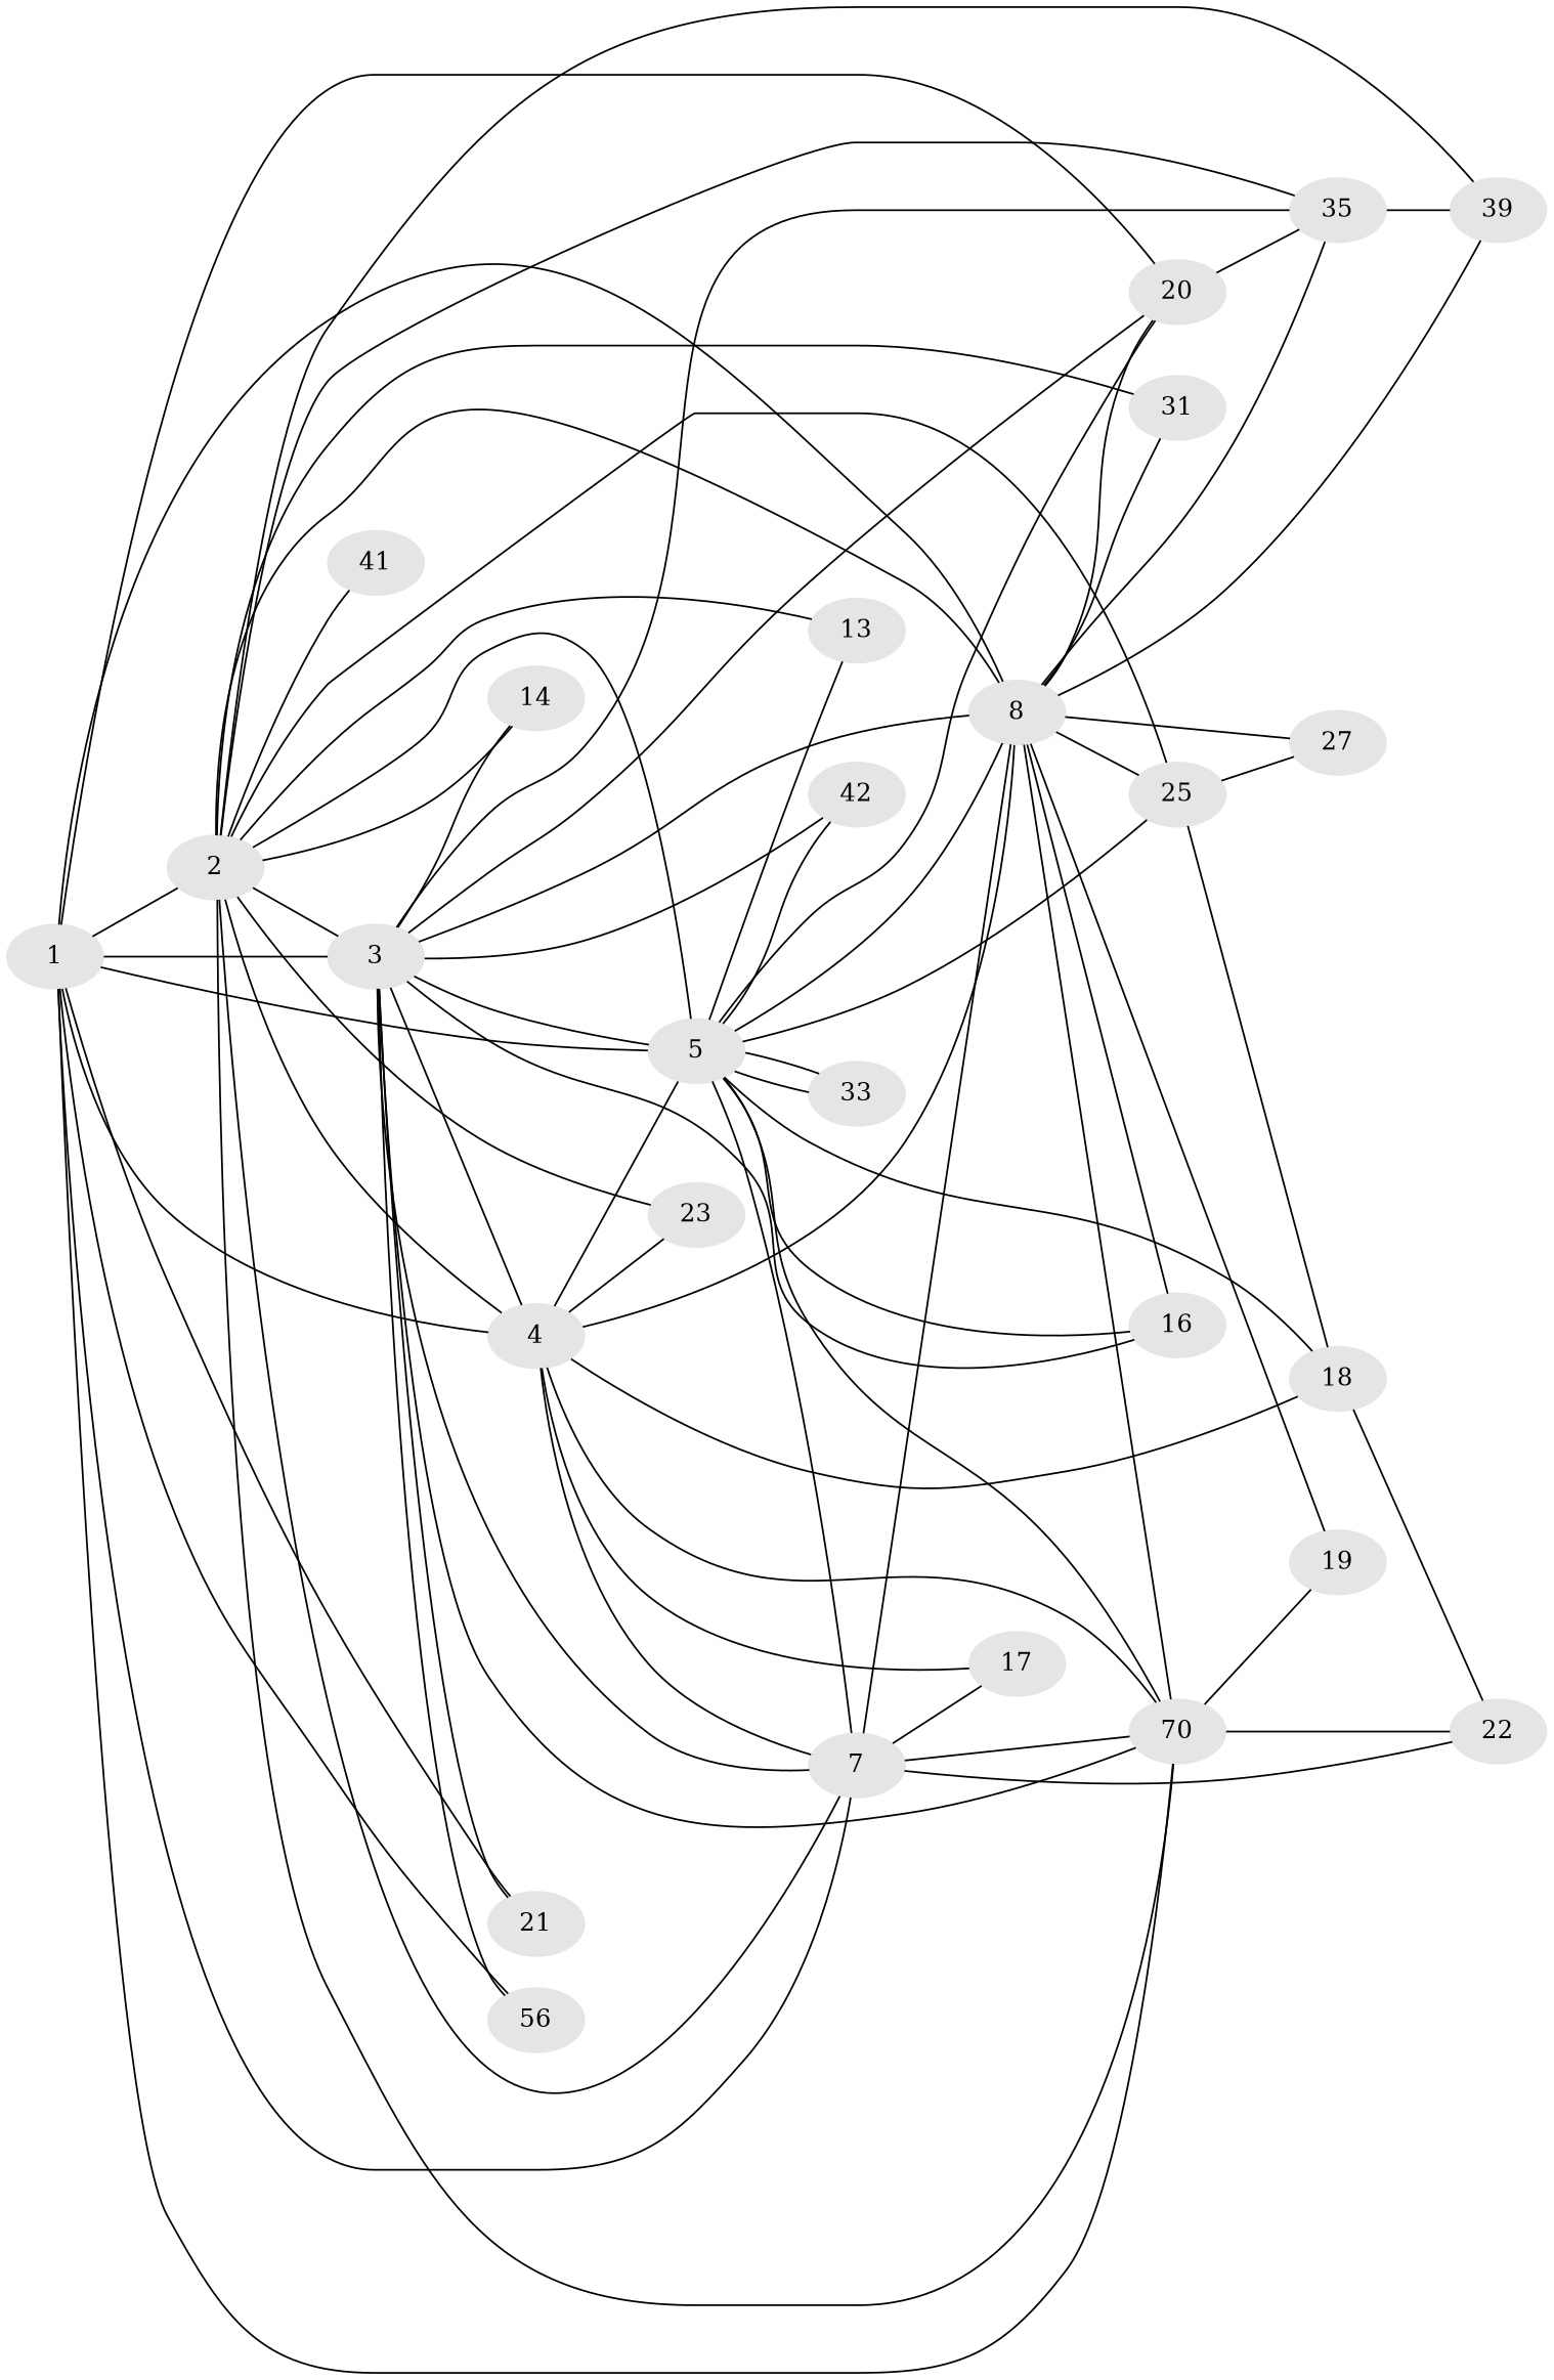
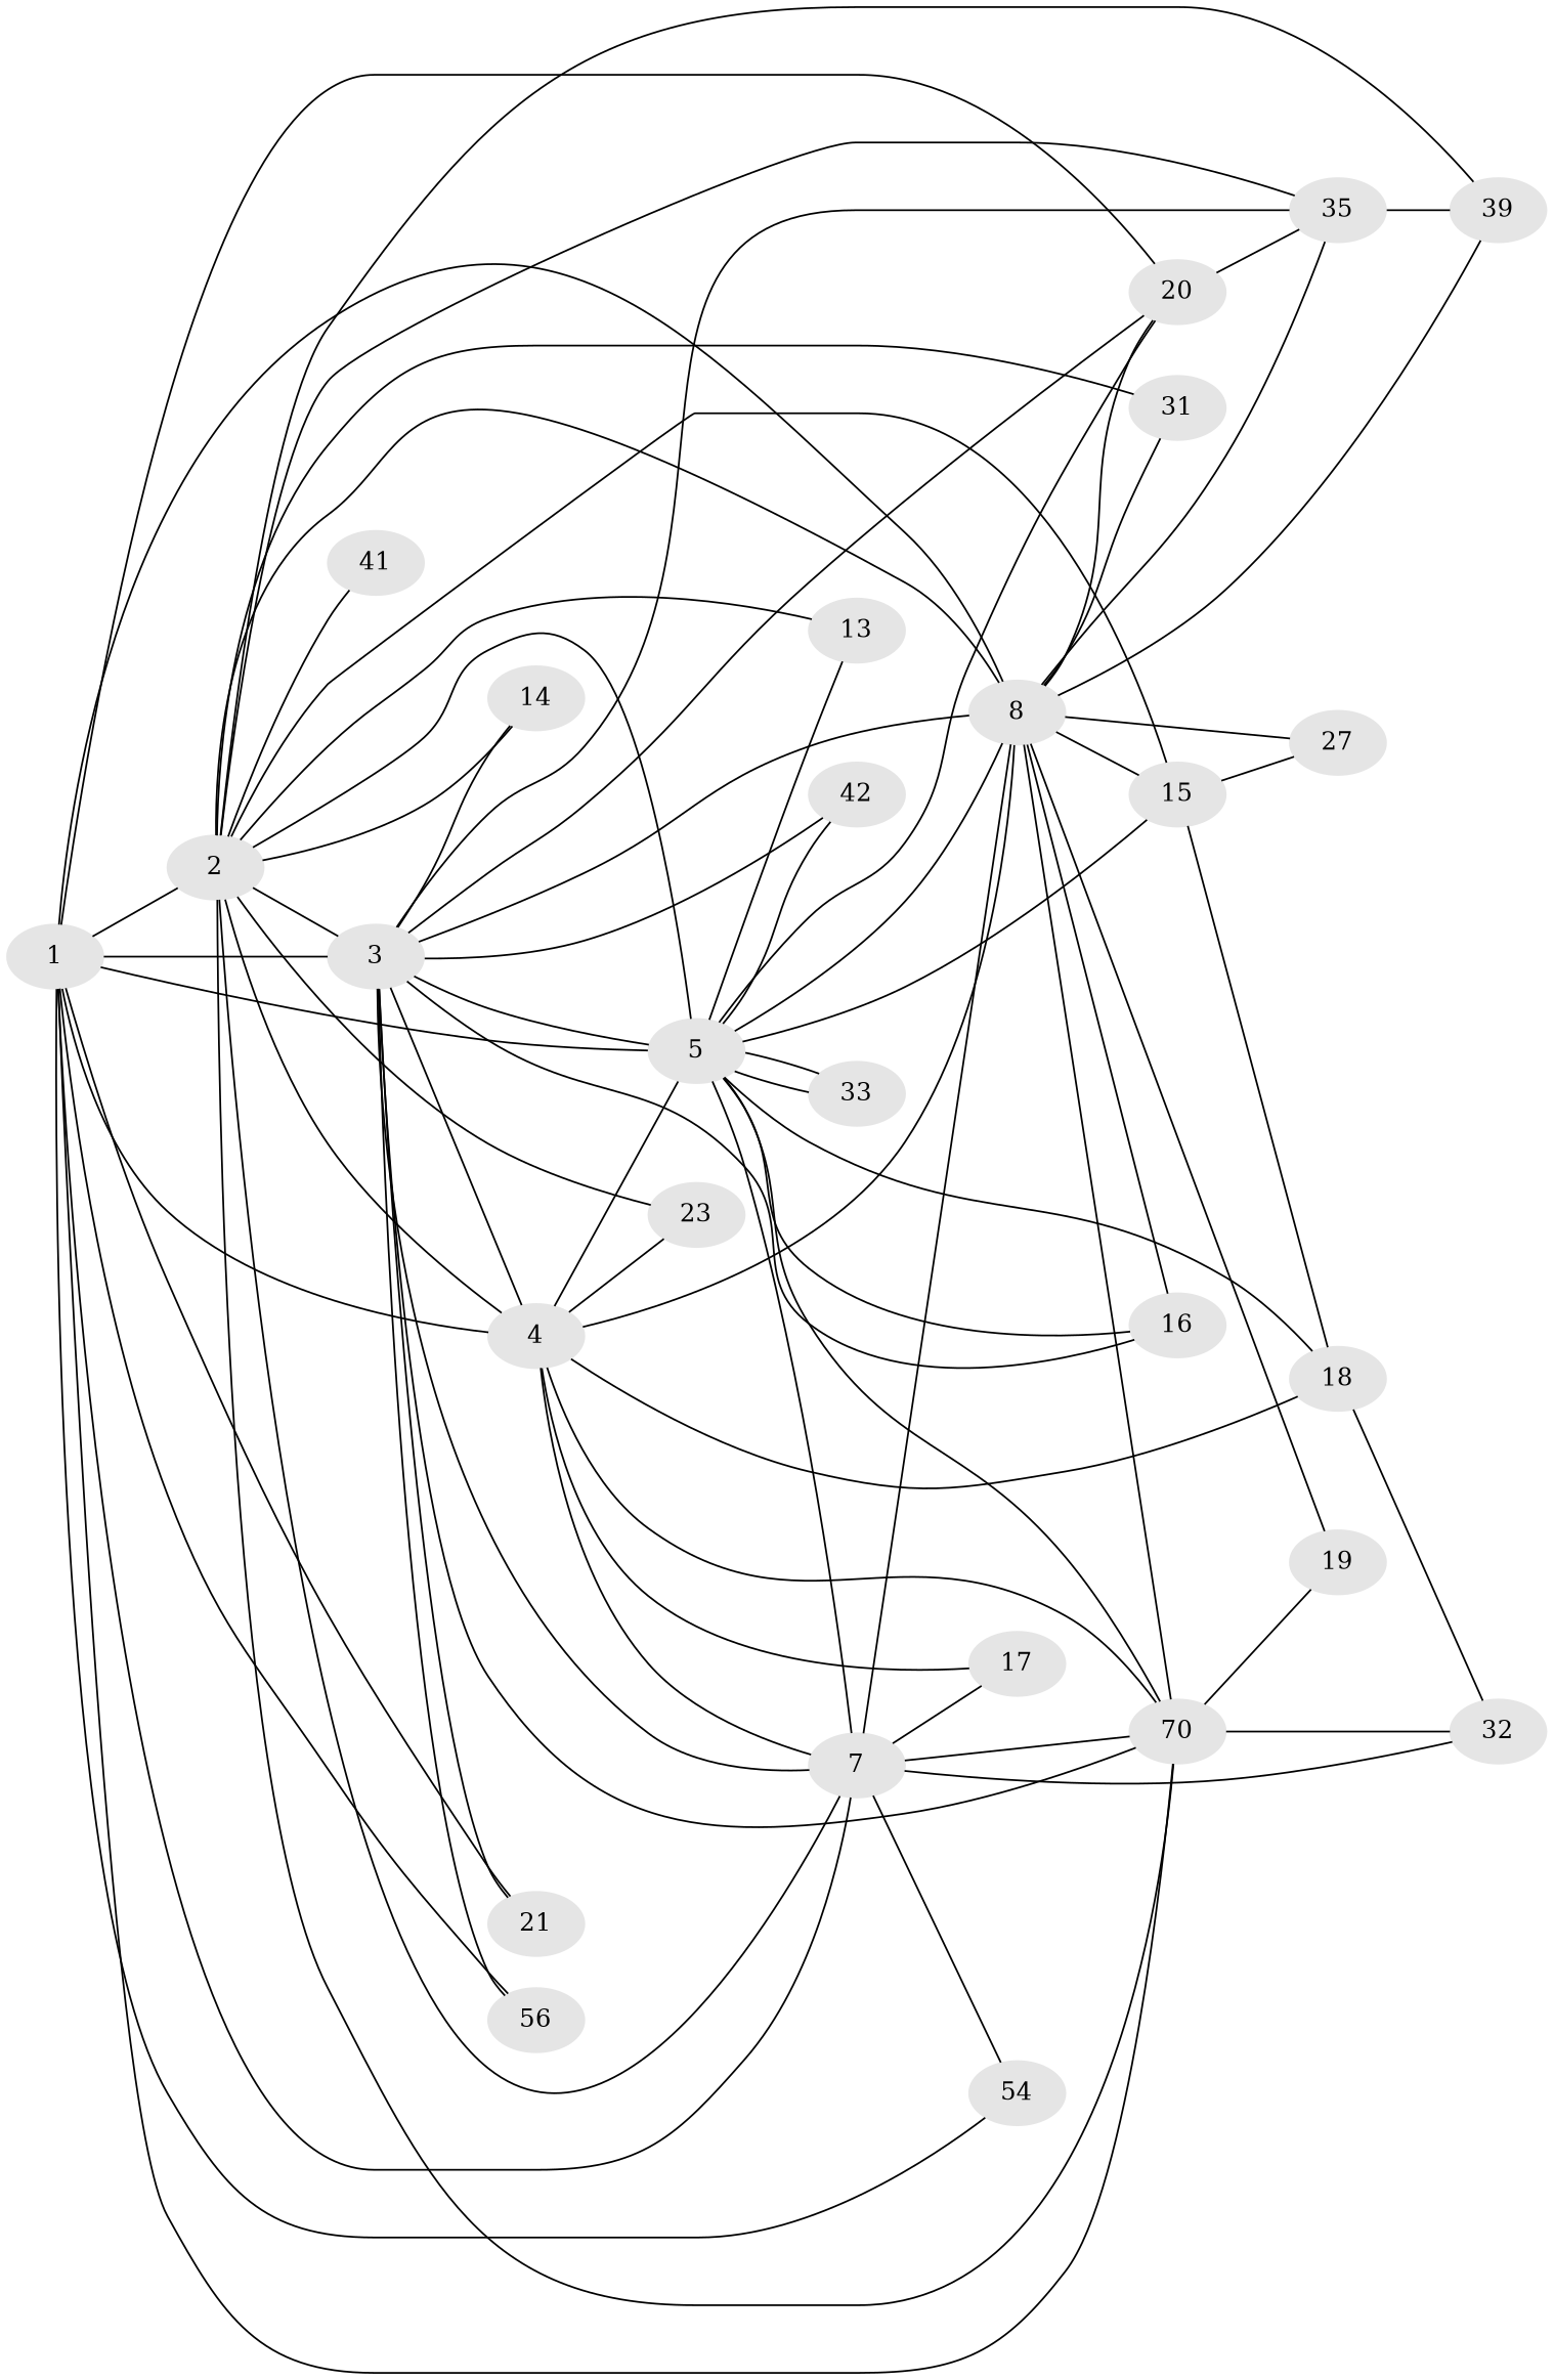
  graph {
    rankdir=LR
    node [color=gray90 style=filled]
    1 [super="+43"]
    2 [super="+25+56+57+24+12+38"]
    3 [super="+6"]
    4
    5 [super="+11"]
    7
    8 [super="+47+22+9+37"]
    n8 [label=70 super="+28"]
    20 [super="+29"]
    21
    n11 [label=56]
+   54
    13
    14
-   15 [label=25]
+   15
    23
    31
    35 [super="+46+48"]
    39
    41
    42 [super="+51"]
    16
    17
    18 [super="+45"]
    33
-   32 [super="+40" label=22]
+   32 [super="+40"]
    19 [super="+53"]
    27
    1 -- 2 [weight=2]
    1 -- 3 [weight=2]
    1 -- 4
    1 -- 5
    1 -- 7
    1 -- 8 [weight=5]
    1 -- n8
    1 -- 20
    1 -- 21
    1 -- n11
+   1 -- 54
    2 -- 3 [weight=5]
    2 -- 4 [weight=2]
    2 -- 5 [weight=2]
    2 -- 7
    2 -- 8 [weight=3]
    2 -- n8
    2 -- 13
    2 -- 14
    2 -- 15
    2 -- 23
    2 -- 31
    2 -- 35
    2 -- 39
    2 -- 41
    3 -- 4 [weight=2]
    3 -- 5 [weight=3]
    3 -- 7 [weight=2]
    3 -- 8 [weight=5]
    3 -- n8 [weight=3]
    3 -- 20
    3 -- 21
    3 -- n11
    3 -- 14
    3 -- 35 [weight=2]
    3 -- 42 [weight=2]
    3 -- 16
    4 -- 5
    4 -- 7
    4 -- 8 [weight=3]
    4 -- n8
    4 -- 23
    4 -- 17
    4 -- 18
    5 -- 7
    5 -- 8 [weight=3]
    5 -- n8
    5 -- 20
    5 -- 13
    5 -- 15
    5 -- 42
    5 -- 16
    5 -- 18
    5 -- 33
    5 -- 33
    7 -- 8 [weight=2]
    7 -- n8
+   7 -- 54
    7 -- 17
    7 -- 32
    8 -- n8 [weight=2]
    8 -- 20
    8 -- 15
    8 -- 31
    8 -- 35
    8 -- 39
    8 -- 16
    8 -- 19
    8 -- 27
    n8 -- 32
    n8 -- 19
    20 -- 35
    15 -- 18
    15 -- 27
    35 -- 39
    18 -- 32
  }
